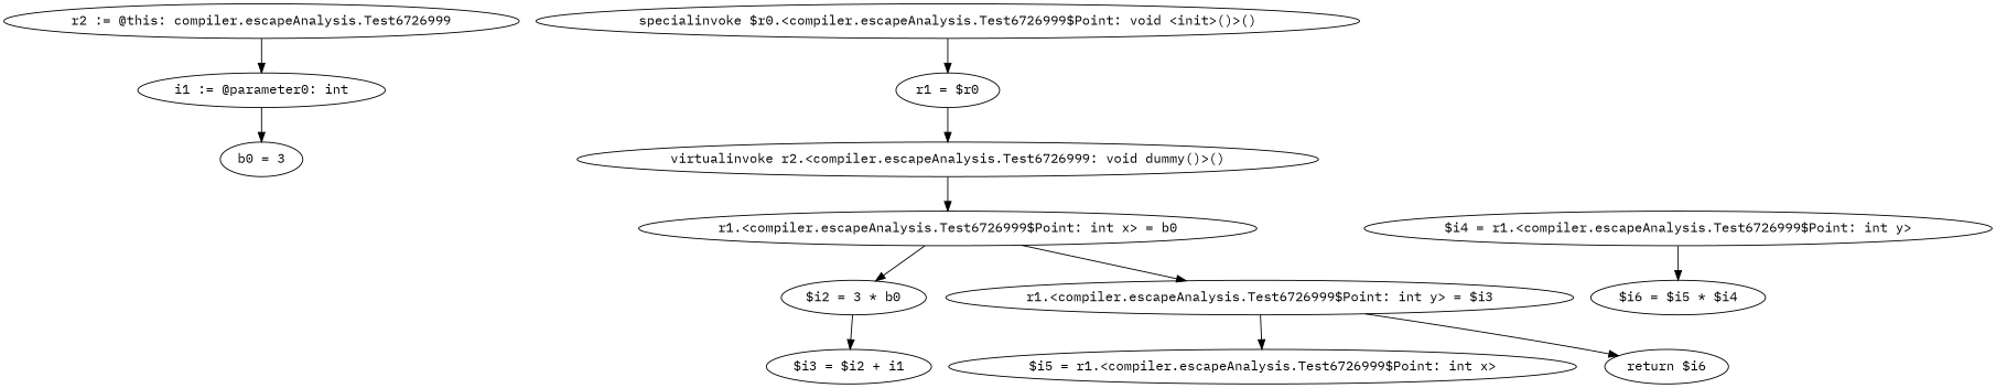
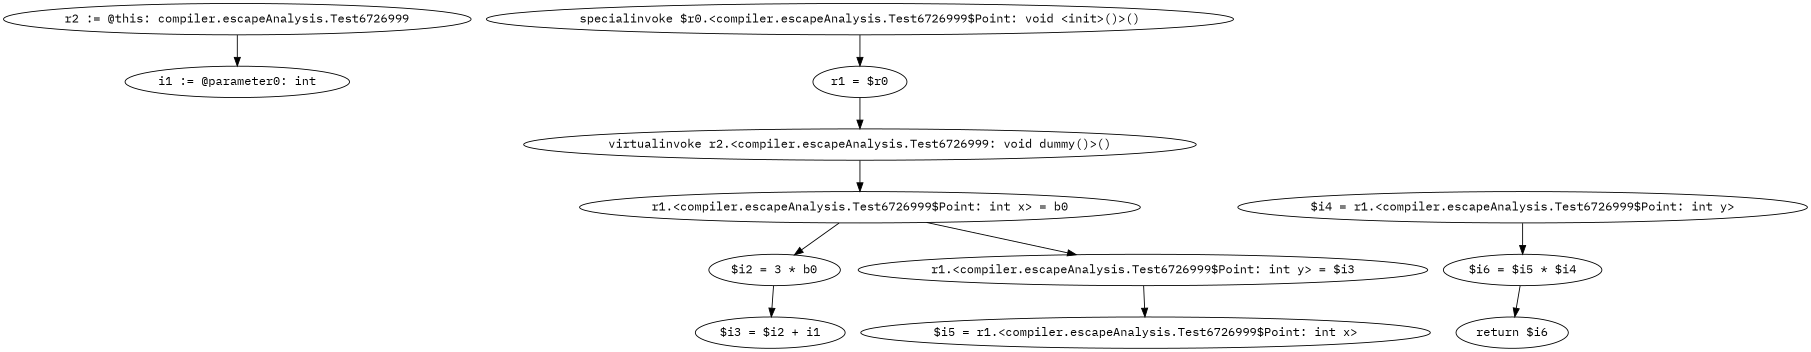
  digraph {
    fontname="IBM Plex Mono"
    node [fontname="IBM Plex Mono"]
    edge [fontname="IBM Plex Mono"]
    "r2 := @this: compiler.escapeAnalysis.Test6726999"
    "i1 := @parameter0: int"
-   "b0 = 3"
    "specialinvoke $r0.<compiler.escapeAnalysis.Test6726999$Point: void <init>()>()"
    "r1 = $r0"
    "virtualinvoke r2.<compiler.escapeAnalysis.Test6726999: void dummy()>()"
    "r1.<compiler.escapeAnalysis.Test6726999$Point: int x> = b0"
    "$i2 = 3 * b0"
    "r1.<compiler.escapeAnalysis.Test6726999$Point: int y> = $i3"
    "$i3 = $i2 + i1"
    "$i5 = r1.<compiler.escapeAnalysis.Test6726999$Point: int x>"
    "$i4 = r1.<compiler.escapeAnalysis.Test6726999$Point: int y>"
    "$i6 = $i5 * $i4"
    "return $i6"
    "r2 := @this: compiler.escapeAnalysis.Test6726999" -> "i1 := @parameter0: int"
-   "i1 := @parameter0: int" -> "b0 = 3"
    "specialinvoke $r0.<compiler.escapeAnalysis.Test6726999$Point: void <init>()>()" -> "r1 = $r0"
    "r1 = $r0" -> "virtualinvoke r2.<compiler.escapeAnalysis.Test6726999: void dummy()>()"
    "virtualinvoke r2.<compiler.escapeAnalysis.Test6726999: void dummy()>()" -> "r1.<compiler.escapeAnalysis.Test6726999$Point: int x> = b0"
    "r1.<compiler.escapeAnalysis.Test6726999$Point: int x> = b0" -> "$i2 = 3 * b0"
    "r1.<compiler.escapeAnalysis.Test6726999$Point: int x> = b0" -> "r1.<compiler.escapeAnalysis.Test6726999$Point: int y> = $i3"
    "$i2 = 3 * b0" -> "$i3 = $i2 + i1"
    "r1.<compiler.escapeAnalysis.Test6726999$Point: int y> = $i3" -> "$i5 = r1.<compiler.escapeAnalysis.Test6726999$Point: int x>"
    "$i4 = r1.<compiler.escapeAnalysis.Test6726999$Point: int y>" -> "$i6 = $i5 * $i4"
-   "r1.<compiler.escapeAnalysis.Test6726999$Point: int y> = $i3" -> "return $i6"
+   "$i6 = $i5 * $i4" -> "return $i6"
  }
